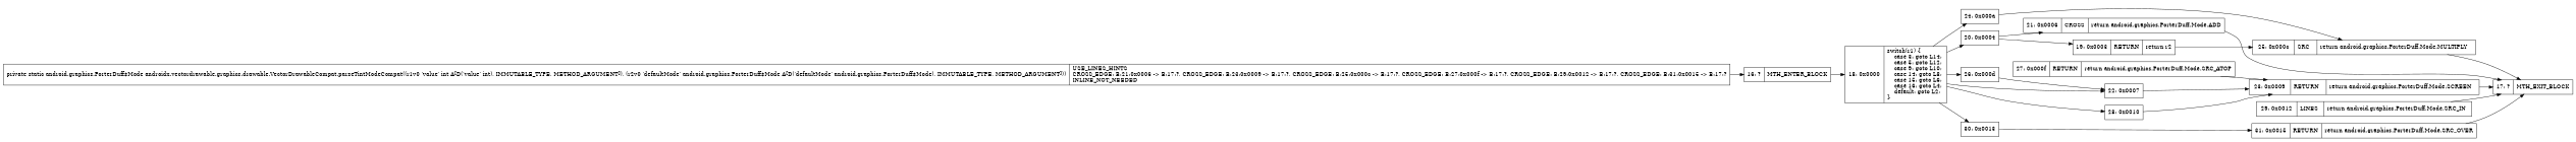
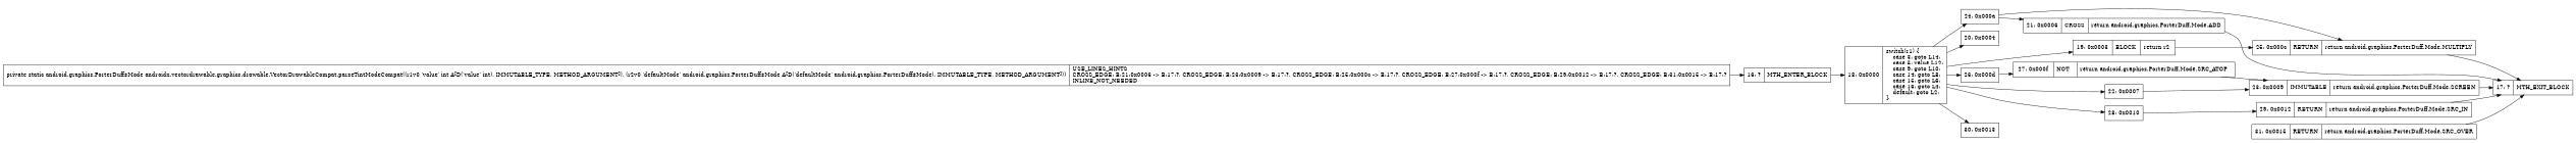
  digraph {
    fontname="DejaVu Serif"
    rankdir=LR
    node [fontname="DejaVu Serif" shape=record]
    edge [fontname="DejaVu Serif"]
    n1 [label="{16\:\ ?|MTH_ENTER_BLOCK\l}"]
-   n2 [label="{18\:\ 0x0000|switch(r1) \{\l    case 3: goto L14;\l    case 5: goto L12;\l    case 9: goto L10;\l    case 14: goto L8;\l    case 15: goto L6;\l    case 16: goto L4;\l    default: goto L2;\l\}\l}"]
-   n3 [label="{19\:\ 0x0003|RETURN\l|return r2\l}"]
+   n2 [label="{18\:\ 0x0000|switch(r1) \{\l    case 3: goto L14;\l    case 5: value L12;\l    case 9: goto L10;\l    case 14: goto L8;\l    case 15: goto L6;\l    case 16: goto L4;\l    default: goto L2;\l\}\l}"]
+   n3 [label="{19\:\ 0x0003|BLOCK\l|return r2\l}"]
    n4 [label="{20\:\ 0x0004}"]
    n5 [label="{22\:\ 0x0007}"]
    n6 [label="{24\:\ 0x000a}"]
    n7 [label="{26\:\ 0x000d}"]
    n8 [label="{28\:\ 0x0010}"]
    n9 [label="{30\:\ 0x0013}"]
-   n10 [label="{25\:\ 0x000c|SRC\l|return android.graphics.PorterDuff.Mode.MULTIPLY\l}"]
+   n10 [label="{25\:\ 0x000c|RETURN\l|return android.graphics.PorterDuff.Mode.MULTIPLY\l}"]
    n11 [label="{21\:\ 0x0006|CROSS\l|return android.graphics.PorterDuff.Mode.ADD\l}"]
-   n12 [label="{23\:\ 0x0009|RETURN\l|return android.graphics.PorterDuff.Mode.SCREEN\l}"]
-   n13 [label="{27\:\ 0x000f|RETURN\l|return android.graphics.PorterDuff.Mode.SRC_ATOP\l}"]
-   n14 [label="{29\:\ 0x0012|LINES\l|return android.graphics.PorterDuff.Mode.SRC_IN\l}"]
+   n12 [label="{23\:\ 0x0009|IMMUTABLE\l|return android.graphics.PorterDuff.Mode.SCREEN\l}"]
+   n13 [label="{27\:\ 0x000f|NOT\l|return android.graphics.PorterDuff.Mode.SRC_ATOP\l}"]
+   n14 [label="{29\:\ 0x0012|RETURN\l|return android.graphics.PorterDuff.Mode.SRC_IN\l}"]
    n15 [label="{31\:\ 0x0015|RETURN\l|return android.graphics.PorterDuff.Mode.SRC_OVER\l}"]
    n16 [label="{17\:\ ?|MTH_EXIT_BLOCK\l}"]
    n17 [label="{private static android.graphics.PorterDuff$Mode androidx.vectordrawable.graphics.drawable.VectorDrawableCompat.parseTintModeCompat((r1v0 'value' int A[D('value' int), IMMUTABLE_TYPE, METHOD_ARGUMENT]), (r2v0 'defaultMode' android.graphics.PorterDuff$Mode A[D('defaultMode' android.graphics.PorterDuff$Mode), IMMUTABLE_TYPE, METHOD_ARGUMENT]))  | USE_LINES_HINTS\lCROSS_EDGE: B:21:0x0006 \-\> B:17:?, CROSS_EDGE: B:23:0x0009 \-\> B:17:?, CROSS_EDGE: B:25:0x000c \-\> B:17:?, CROSS_EDGE: B:27:0x000f \-\> B:17:?, CROSS_EDGE: B:29:0x0012 \-\> B:17:?, CROSS_EDGE: B:31:0x0015 \-\> B:17:?\lINLINE_NOT_NEEDED\l}"]
    n1 -> n2
-   n4 -> n3
+   n2 -> n3
    n2 -> n4
    n2 -> n5
    n2 -> n6
    n2 -> n7
    n2 -> n8
    n2 -> n9
    n3 -> n10
-   n4 -> n11
+   n6 -> n11
    n5 -> n12
    n6 -> n10
-   n7 -> n5
-   n8 -> n12
-   n9 -> n15
+   n7 -> n13
+   n8 -> n14
    n10 -> n16
    n11 -> n16
    n12 -> n16
    n13 -> n12
    n14 -> n16
    n15 -> n16
    n17 -> n1
  }
